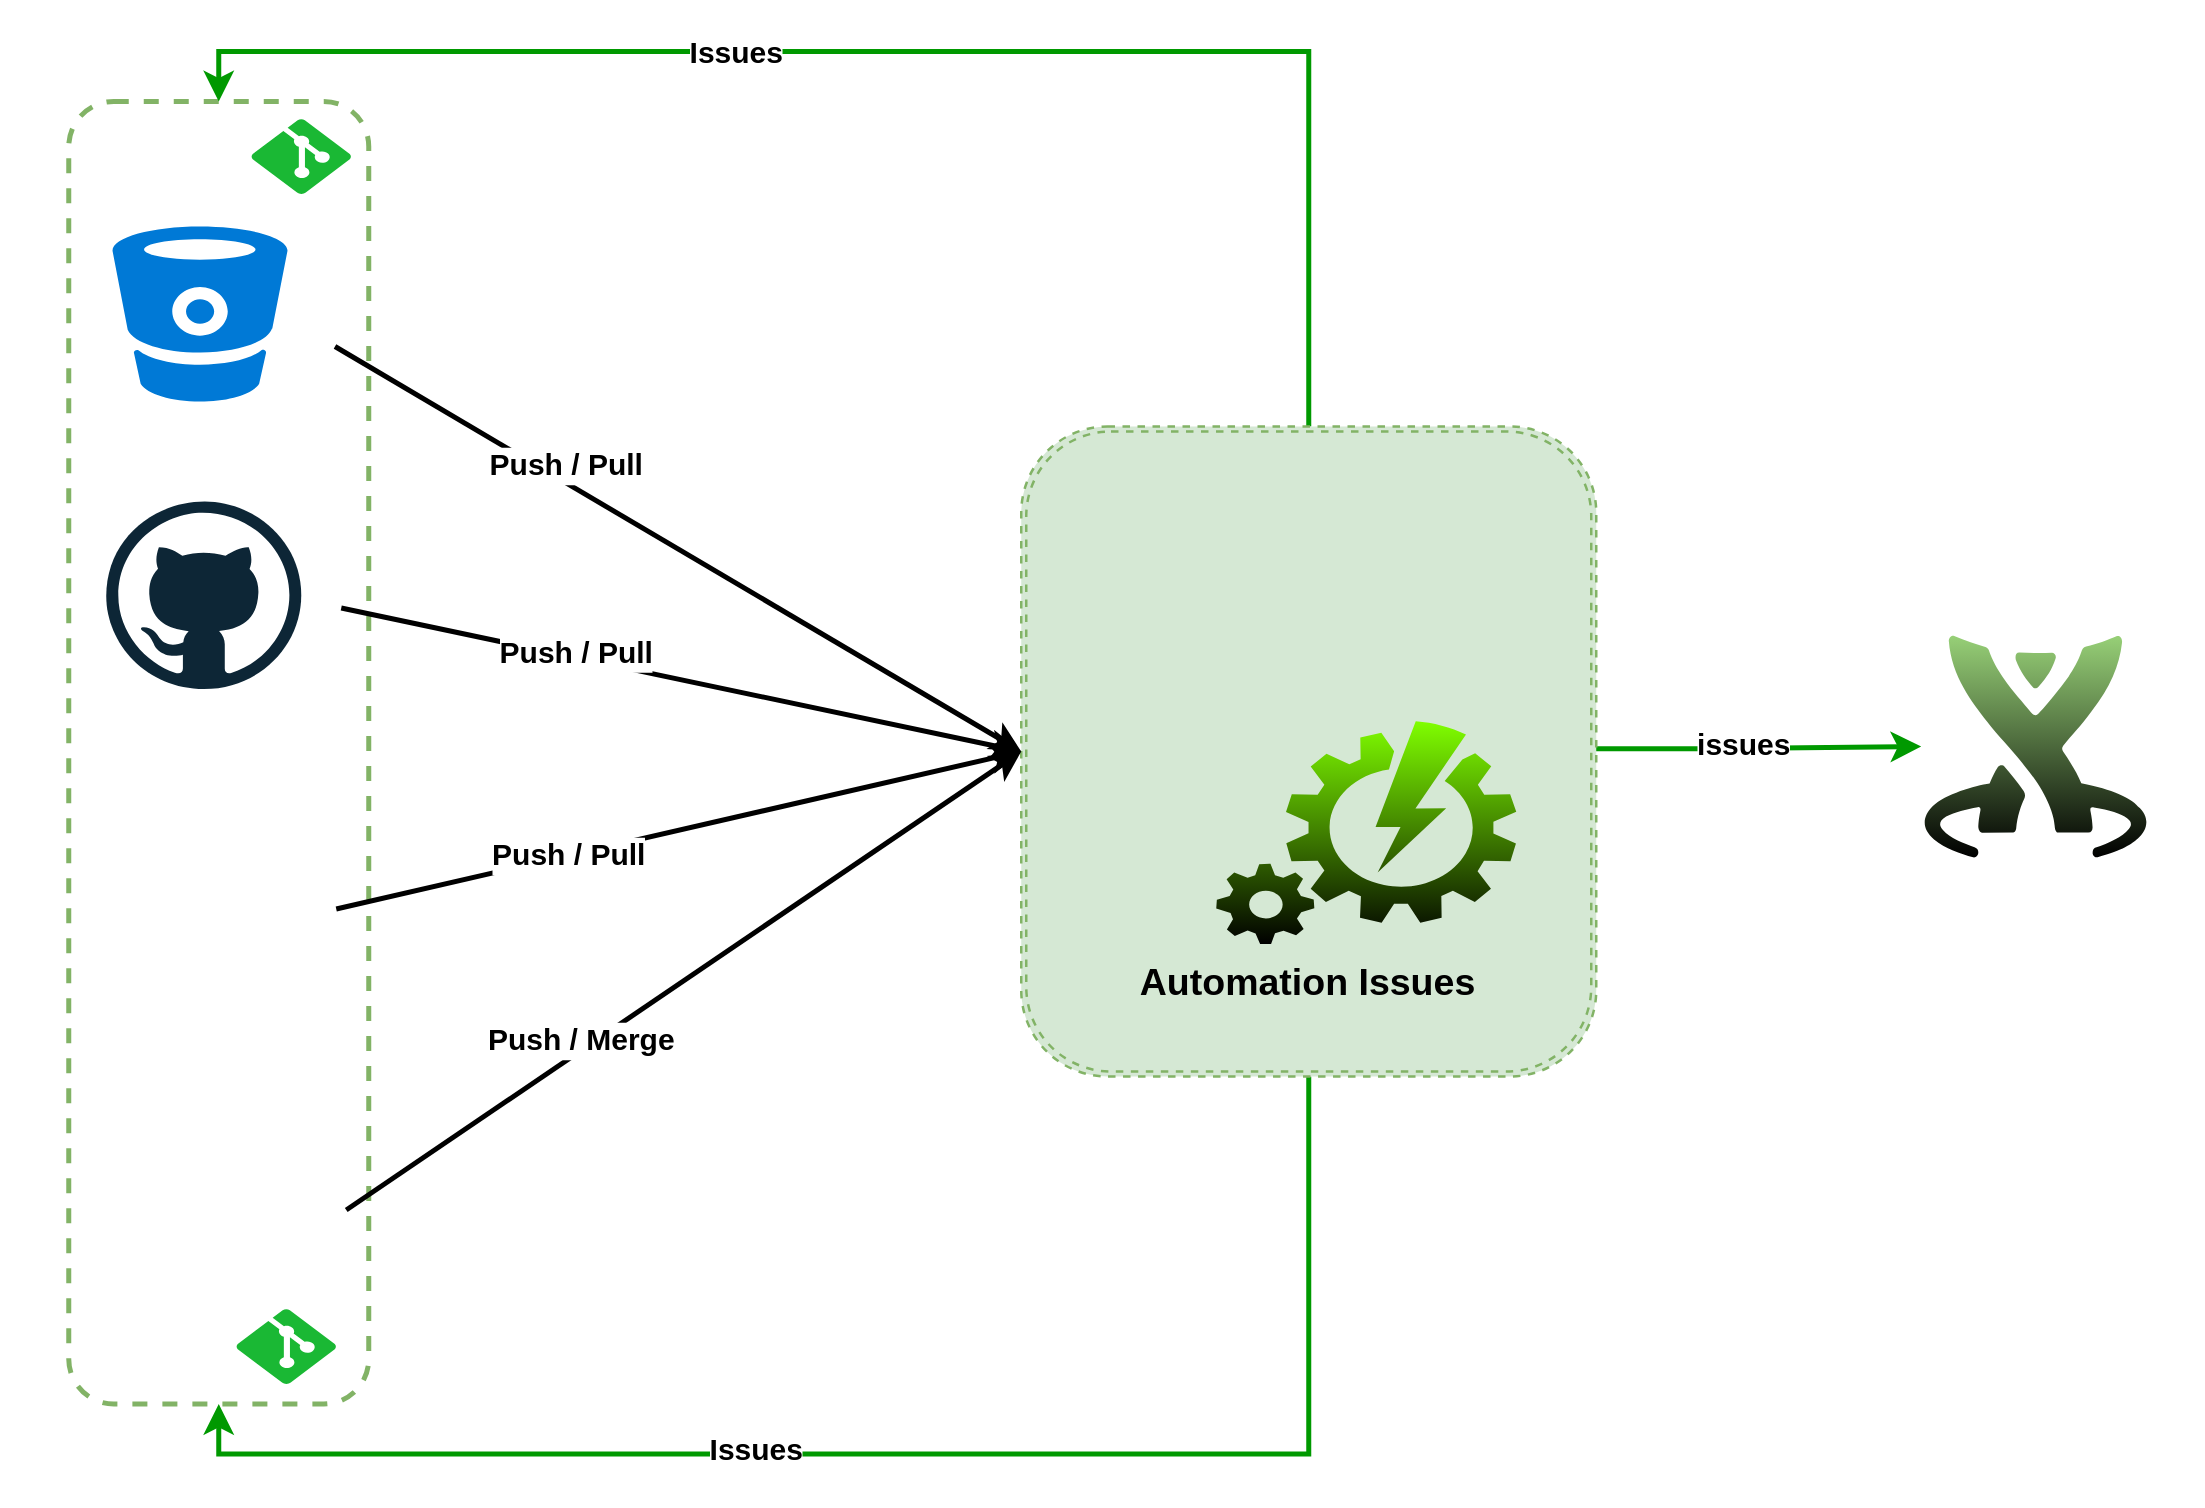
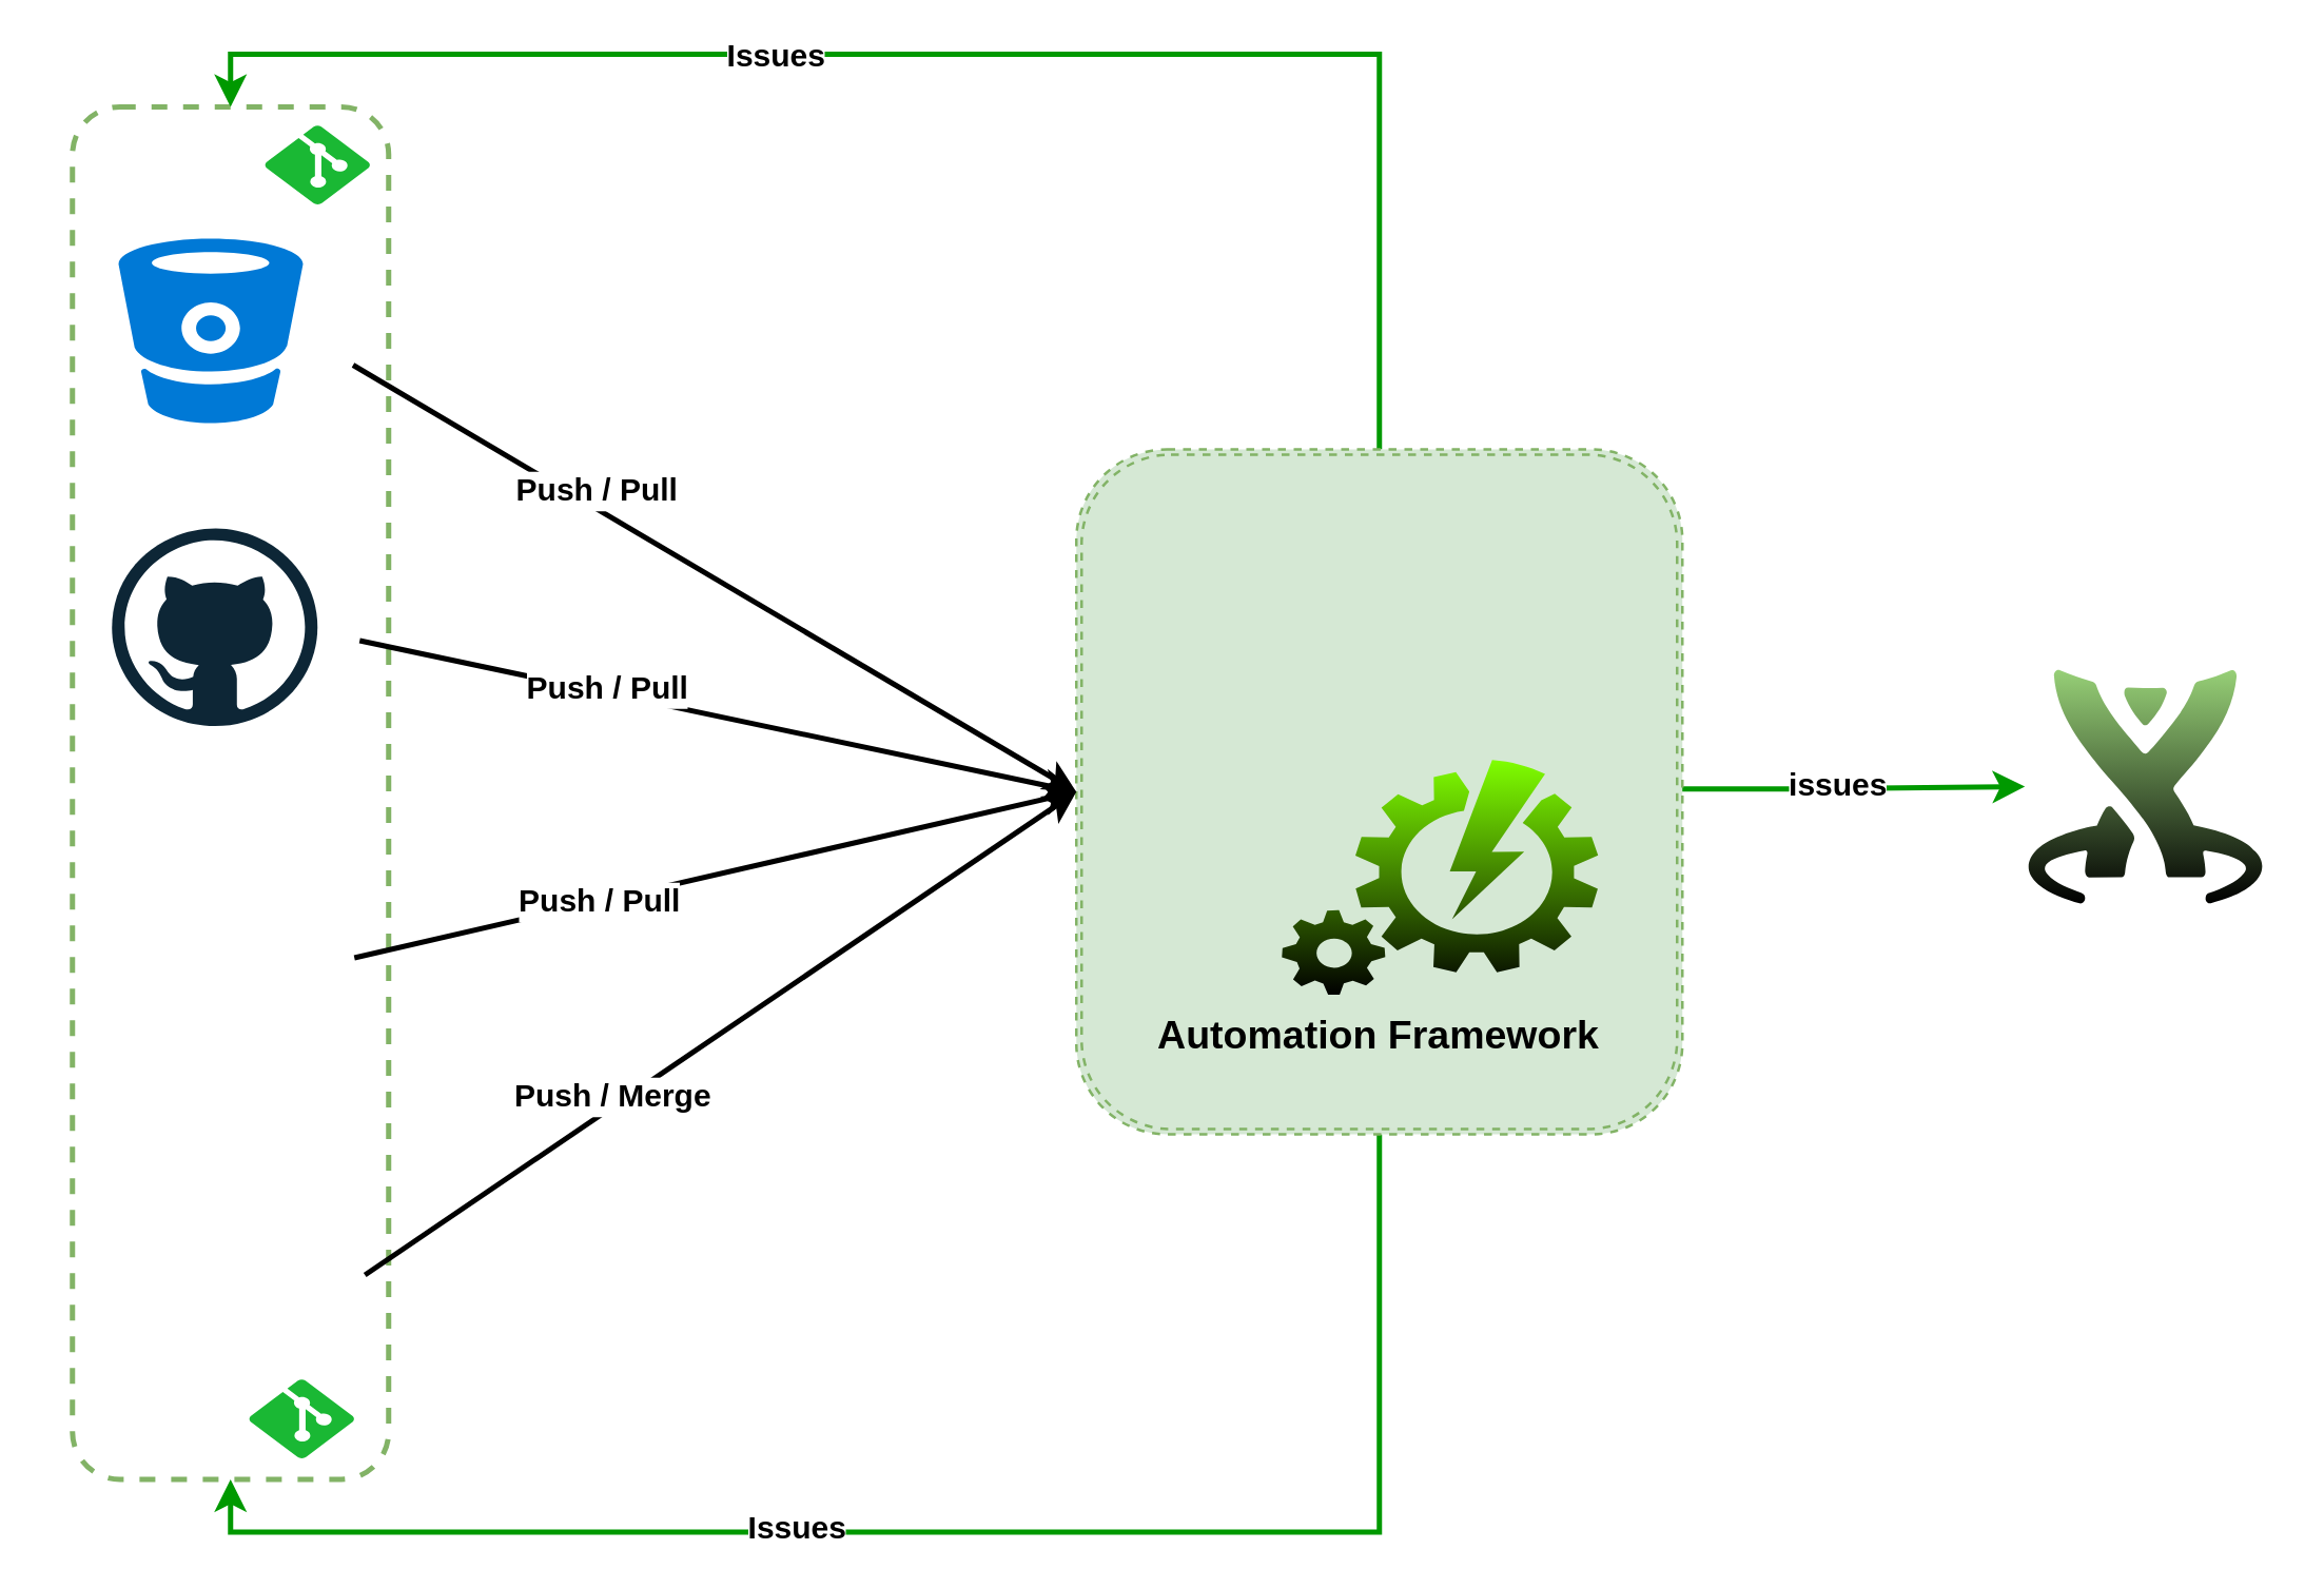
  <mxCell id="0" />
  <mxCell id="1" parent="0" />
  <mxCell id="2" value="" style="rounded=1;whiteSpace=wrap;html=1;fillColor=none;dashed=1;strokeColor=#82b366;strokeWidth=2;" vertex="1" parent="1"><mxGeometry x="27" y="40" width="120" height="521" as="geometry" /></mxCell>
  <mxCell id="3" style="edgeStyle=orthogonalEdgeStyle;rounded=0;html=1;jettySize=auto;orthogonalLoop=1;strokeColor=#009900;targetPerimeterSpacing=0;exitX=0.841;exitY=0.124;exitPerimeter=0;strokeWidth=2;" edge="1" parent="1" source="26" target="22"><mxGeometry relative="1" as="geometry" /></mxCell>
  <mxCell id="4" value="&lt;b&gt;issues&lt;/b&gt;" style="text;html=1;resizable=0;points=[];align=center;verticalAlign=middle;labelBackgroundColor=#ffffff;" vertex="1" connectable="0" parent="3"><mxGeometry x="0.212" y="-2" relative="1" as="geometry"><mxPoint y="-3" as="offset" /></mxGeometry></mxCell>
  <mxCell id="5" style="edgeStyle=orthogonalEdgeStyle;rounded=0;orthogonalLoop=1;jettySize=auto;html=1;entryX=0.5;entryY=1;entryDx=0;entryDy=0;strokeWidth=2;fillColor=#d5e8d4;strokeColor=#009900;" edge="1" parent="1" source="9" target="2"><mxGeometry relative="1" as="geometry"><Array as="points"><mxPoint x="523" y="581" /><mxPoint x="87" y="581" /></Array></mxGeometry></mxCell>
  <mxCell id="6" value="&lt;b&gt;Issues&lt;/b&gt;" style="text;html=1;resizable=0;points=[];align=center;verticalAlign=middle;labelBackgroundColor=#ffffff;" vertex="1" connectable="0" parent="5"><mxGeometry x="0.132" y="-2" relative="1" as="geometry"><mxPoint x="-29" as="offset" /></mxGeometry></mxCell>
  <mxCell id="7" style="edgeStyle=orthogonalEdgeStyle;rounded=0;orthogonalLoop=1;jettySize=auto;html=1;entryX=0.5;entryY=0;entryDx=0;entryDy=0;strokeColor=#009900;strokeWidth=2;" edge="1" parent="1" source="9" target="2"><mxGeometry relative="1" as="geometry"><Array as="points"><mxPoint x="523" y="20" /><mxPoint x="87" y="20" /></Array></mxGeometry></mxCell>
  <mxCell id="8" value="Issues" style="text;html=1;resizable=0;points=[];align=center;verticalAlign=middle;labelBackgroundColor=#ffffff;fontStyle=1" vertex="1" connectable="0" parent="7"><mxGeometry x="0.253" y="2" relative="1" as="geometry"><mxPoint y="-2" as="offset" /></mxGeometry></mxCell>
  <mxCell id="9" value="" style="shape=ext;double=1;rounded=1;whiteSpace=wrap;html=1;fillColor=#d5e8d4;dashed=1;strokeColor=#82b366;" vertex="1" parent="1"><mxGeometry x="408" y="170" width="230" height="260" as="geometry" /></mxCell>
  <mxCell id="10" value="" style="shadow=0;dashed=0;html=1;strokeColor=none;fillColor=#0079D6;labelPosition=center;verticalLabelPosition=bottom;verticalAlign=top;shape=mxgraph.azure.bitbucket_code_source;" vertex="1" parent="1"><mxGeometry x="44.5" y="90" width="70" height="70" as="geometry" /></mxCell>
  <mxCell id="11" value="" style="dashed=0;html=1;shape=mxgraph.weblogos.github;fillColor=#FFFFFF;" vertex="1" parent="1"><mxGeometry x="42" y="200" width="78" height="75" as="geometry" /></mxCell>
  <mxCell id="12" value="" style="shape=image;verticalLabelPosition=bottom;labelBackgroundColor=#ffffff;verticalAlign=top;aspect=fixed;imageAspect=0;image=https://png.icons8.com/color/540/gitlab.png;" vertex="1" parent="1"><mxGeometry x="45.5" y="452" width="71" height="71" as="geometry" /></mxCell>
  <mxCell id="13" style="rounded=0;html=1;entryX=0;entryY=0.5;jettySize=auto;orthogonalLoop=1;strokeWidth=2;" edge="1" parent="1" source="15" target="9"><mxGeometry relative="1" as="geometry" /></mxCell>
  <mxCell id="14" value="&lt;b&gt;Push / Merge&lt;/b&gt;" style="text;html=1;resizable=0;points=[];align=center;verticalAlign=middle;labelBackgroundColor=#ffffff;" vertex="1" connectable="0" parent="13"><mxGeometry x="-0.155" y="4" relative="1" as="geometry"><mxPoint x="-18" y="13" as="offset" /></mxGeometry></mxCell>
  <mxCell id="15" value="" style="shape=image;verticalLabelPosition=bottom;labelBackgroundColor=#ffffff;verticalAlign=top;aspect=fixed;imageAspect=0;image=https://png.icons8.com/ios/540/webhook-filled.png;" vertex="1" parent="1"><mxGeometry x="98" y="477" width="40" height="40" as="geometry" /></mxCell>
  <mxCell id="16" style="edgeStyle=none;rounded=0;html=1;jettySize=auto;orthogonalLoop=1;strokeWidth=2;entryX=0;entryY=0.5;entryDx=0;entryDy=0;" edge="1" parent="1" source="18" target="9"><mxGeometry relative="1" as="geometry" /></mxCell>
  <mxCell id="17" value="&lt;b&gt;Push / Pull&lt;/b&gt;" style="text;html=1;resizable=0;points=[];align=center;verticalAlign=middle;labelBackgroundColor=#ffffff;" vertex="1" connectable="0" parent="16"><mxGeometry x="-0.356" relative="1" as="geometry"><mxPoint x="5" y="-1" as="offset" /></mxGeometry></mxCell>
  <mxCell id="18" value="" style="shape=image;verticalLabelPosition=bottom;labelBackgroundColor=#ffffff;verticalAlign=top;aspect=fixed;imageAspect=0;image=https://png.icons8.com/ios/540/webhook-filled.png;" vertex="1" parent="1"><mxGeometry x="97" y="219" width="39" height="39" as="geometry" /></mxCell>
  <mxCell id="19" style="edgeStyle=none;rounded=0;html=1;entryX=0;entryY=0.5;jettySize=auto;orthogonalLoop=1;strokeWidth=2;" edge="1" parent="1" source="21" target="9"><mxGeometry relative="1" as="geometry" /></mxCell>
  <mxCell id="20" value="&lt;b&gt;Push / Pull&lt;/b&gt;" style="text;html=1;resizable=0;points=[];align=center;verticalAlign=middle;labelBackgroundColor=#ffffff;" vertex="1" connectable="0" parent="19"><mxGeometry x="-0.441" y="1" relative="1" as="geometry"><mxPoint x="15" y="3" as="offset" /></mxGeometry></mxCell>
  <mxCell id="21" value="" style="shape=image;verticalLabelPosition=bottom;labelBackgroundColor=#ffffff;verticalAlign=top;aspect=fixed;imageAspect=0;image=https://png.icons8.com/ios/540/webhook-filled.png;" vertex="1" parent="1"><mxGeometry x="94.5" y="107" width="39" height="39" as="geometry" /></mxCell>
  <mxCell id="22" value="" style="dashed=0;html=1;shape=mxgraph.weblogos.confluence;fillColor=#97D077;strokeColor=none;rounded=0;glass=1;comic=0;labelBackgroundColor=none;fontFamily=Lucida Console;fontColor=#000000;align=center;gradientColor=#000000;" vertex="1" parent="1"><mxGeometry x="768" y="253.5" width="92" height="89" as="geometry" /></mxCell>
- <mxCell id="23" value="&lt;b&gt;&lt;font style=&quot;font-size: 15px&quot;&gt;Automation Issues&lt;br&gt;&lt;/font&gt;&lt;/b&gt;" style="text;html=1;strokeColor=none;fillColor=none;align=center;verticalAlign=middle;whiteSpace=wrap;rounded=0;dashed=1;" vertex="1" parent="1"><mxGeometry x="430" y="382" width="186" height="20" as="geometry" /></mxCell>
+ <mxCell id="23" value="&lt;b&gt;&lt;font style=&quot;font-size: 15px&quot;&gt;Automation Framework&lt;br&gt;&lt;/font&gt;&lt;/b&gt;" style="text;html=1;strokeColor=none;fillColor=none;align=center;verticalAlign=middle;whiteSpace=wrap;rounded=0;dashed=1;" vertex="1" parent="1"><mxGeometry x="430" y="382" width="186" height="20" as="geometry" /></mxCell>
  <mxCell id="24" value="" style="group" vertex="1" connectable="0" parent="1"><mxGeometry x="446" y="232" width="160" height="145" as="geometry" /></mxCell>
  <mxCell id="25" value="" style="shape=image;verticalLabelPosition=bottom;labelBackgroundColor=#ffffff;verticalAlign=top;aspect=fixed;imageAspect=0;image=https://avatars0.githubusercontent.com/u/15811295?s=200&amp;v=4;" vertex="1" parent="24"><mxGeometry width="120.296" height="120.296" as="geometry" /></mxCell>
  <mxCell id="26" value="" style="shadow=0;dashed=0;html=1;strokeColor=none;fillColor=#80FF00;labelPosition=center;verticalLabelPosition=bottom;verticalAlign=top;shape=mxgraph.azure.automation;rounded=0;glass=1;comic=0;labelBackgroundColor=none;fontFamily=Lucida Console;fontColor=#000000;align=center;gradientColor=#000000;" vertex="1" parent="24"><mxGeometry x="40" y="55.852" width="120" height="89.148" as="geometry" /></mxCell>
  <mxCell id="27" value="" style="shape=image;verticalLabelPosition=bottom;labelBackgroundColor=#ffffff;verticalAlign=top;aspect=fixed;imageAspect=0;image=https://gsmulders.nl/wp-content/uploads/2018/08/vsts.png;" vertex="1" parent="1"><mxGeometry x="20.5" y="330" width="121" height="64" as="geometry" /></mxCell>
  <mxCell id="28" style="edgeStyle=none;rounded=0;orthogonalLoop=1;jettySize=auto;html=1;exitX=1;exitY=0.5;exitDx=0;exitDy=0;strokeWidth=2;entryX=0;entryY=0.5;entryDx=0;entryDy=0;" edge="1" parent="1" source="30" target="9"><mxGeometry relative="1" as="geometry"><mxPoint x="398" y="320" as="targetPoint" /></mxGeometry></mxCell>
  <mxCell id="29" value="Push / Pull" style="text;html=1;resizable=0;points=[];align=center;verticalAlign=middle;labelBackgroundColor=#ffffff;fontStyle=1" vertex="1" connectable="0" parent="28"><mxGeometry x="-0.364" y="1" relative="1" as="geometry"><mxPoint x="6" y="-1" as="offset" /></mxGeometry></mxCell>
  <mxCell id="30" value="" style="shape=image;verticalLabelPosition=bottom;labelBackgroundColor=#ffffff;verticalAlign=top;aspect=fixed;imageAspect=0;image=https://png.icons8.com/ios/540/webhook-filled.png;" vertex="1" parent="1"><mxGeometry x="95" y="343.5" width="39" height="39" as="geometry" /></mxCell>
  <mxCell id="31" value="" style="verticalLabelPosition=bottom;html=1;verticalAlign=top;align=center;strokeColor=none;fillColor=#1AB834;shape=mxgraph.azure.git_repository;dashed=1;dashPattern=1 2;" vertex="1" parent="1"><mxGeometry x="100" y="47" width="40" height="30" as="geometry" /></mxCell>
  <mxCell id="32" value="" style="verticalLabelPosition=bottom;html=1;verticalAlign=top;align=center;strokeColor=none;fillColor=#1AB834;shape=mxgraph.azure.git_repository;dashed=1;dashPattern=1 2;" vertex="1" parent="1"><mxGeometry x="94" y="523" width="40" height="30" as="geometry" /></mxCell>
